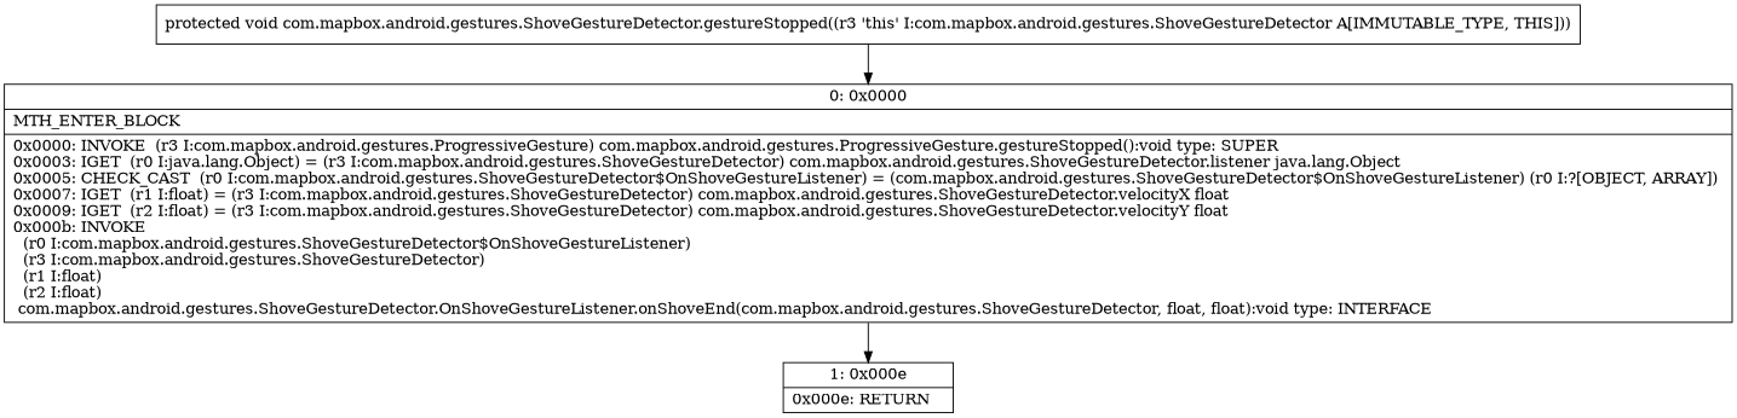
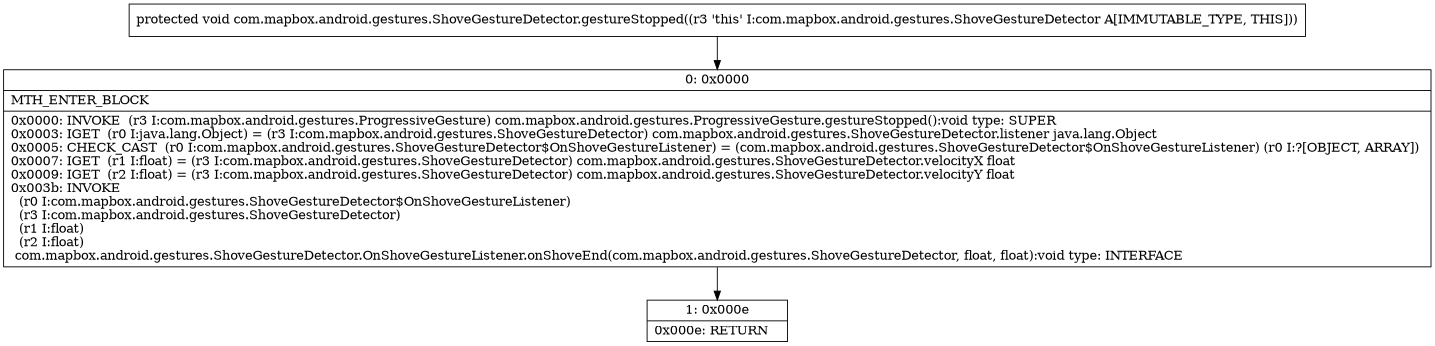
  digraph {
    node [shape=record]
-   n1 [label="{0\:\ 0x0000|MTH_ENTER_BLOCK\l|0x0000: INVOKE  (r3 I:com.mapbox.android.gestures.ProgressiveGesture) com.mapbox.android.gestures.ProgressiveGesture.gestureStopped():void type: SUPER \l0x0003: IGET  (r0 I:java.lang.Object) = (r3 I:com.mapbox.android.gestures.ShoveGestureDetector) com.mapbox.android.gestures.ShoveGestureDetector.listener java.lang.Object \l0x0005: CHECK_CAST  (r0 I:com.mapbox.android.gestures.ShoveGestureDetector$OnShoveGestureListener) = (com.mapbox.android.gestures.ShoveGestureDetector$OnShoveGestureListener) (r0 I:?[OBJECT, ARRAY]) \l0x0007: IGET  (r1 I:float) = (r3 I:com.mapbox.android.gestures.ShoveGestureDetector) com.mapbox.android.gestures.ShoveGestureDetector.velocityX float \l0x0009: IGET  (r2 I:float) = (r3 I:com.mapbox.android.gestures.ShoveGestureDetector) com.mapbox.android.gestures.ShoveGestureDetector.velocityY float \l0x000b: INVOKE  \l  (r0 I:com.mapbox.android.gestures.ShoveGestureDetector$OnShoveGestureListener)\l  (r3 I:com.mapbox.android.gestures.ShoveGestureDetector)\l  (r1 I:float)\l  (r2 I:float)\l com.mapbox.android.gestures.ShoveGestureDetector.OnShoveGestureListener.onShoveEnd(com.mapbox.android.gestures.ShoveGestureDetector, float, float):void type: INTERFACE \l}"]
+   n1 [label="{0\:\ 0x0000|MTH_ENTER_BLOCK\l|0x0000: INVOKE  (r3 I:com.mapbox.android.gestures.ProgressiveGesture) com.mapbox.android.gestures.ProgressiveGesture.gestureStopped():void type: SUPER \l0x0003: IGET  (r0 I:java.lang.Object) = (r3 I:com.mapbox.android.gestures.ShoveGestureDetector) com.mapbox.android.gestures.ShoveGestureDetector.listener java.lang.Object \l0x0005: CHECK_CAST  (r0 I:com.mapbox.android.gestures.ShoveGestureDetector$OnShoveGestureListener) = (com.mapbox.android.gestures.ShoveGestureDetector$OnShoveGestureListener) (r0 I:?[OBJECT, ARRAY]) \l0x0007: IGET  (r1 I:float) = (r3 I:com.mapbox.android.gestures.ShoveGestureDetector) com.mapbox.android.gestures.ShoveGestureDetector.velocityX float \l0x0009: IGET  (r2 I:float) = (r3 I:com.mapbox.android.gestures.ShoveGestureDetector) com.mapbox.android.gestures.ShoveGestureDetector.velocityY float \l0x003b: INVOKE  \l  (r0 I:com.mapbox.android.gestures.ShoveGestureDetector$OnShoveGestureListener)\l  (r3 I:com.mapbox.android.gestures.ShoveGestureDetector)\l  (r1 I:float)\l  (r2 I:float)\l com.mapbox.android.gestures.ShoveGestureDetector.OnShoveGestureListener.onShoveEnd(com.mapbox.android.gestures.ShoveGestureDetector, float, float):void type: INTERFACE \l}"]
    n2 [label="{1\:\ 0x000e|0x000e: RETURN   \l}"]
    n3 [label="{protected void com.mapbox.android.gestures.ShoveGestureDetector.gestureStopped((r3 'this' I:com.mapbox.android.gestures.ShoveGestureDetector A[IMMUTABLE_TYPE, THIS])) }"]
    n1 -> n2
    n3 -> n1
  }
